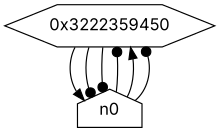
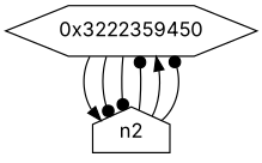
  digraph {
    fontname=Inter
    node [fontname=Inter]
    edge [arrowhead=dot fontname=Inter]
    n1 [label="0x3222359450" shape=hexagon]
-   n0 [shape=house]
+   n0 [shape=house label=n2]
    n1 -> n0 [arrowhead=normal]
    n1 -> n0
    n1 -> n0
    n0 -> n1
    n0 -> n1 [arrowhead=normal]
    n0 -> n1
  }
